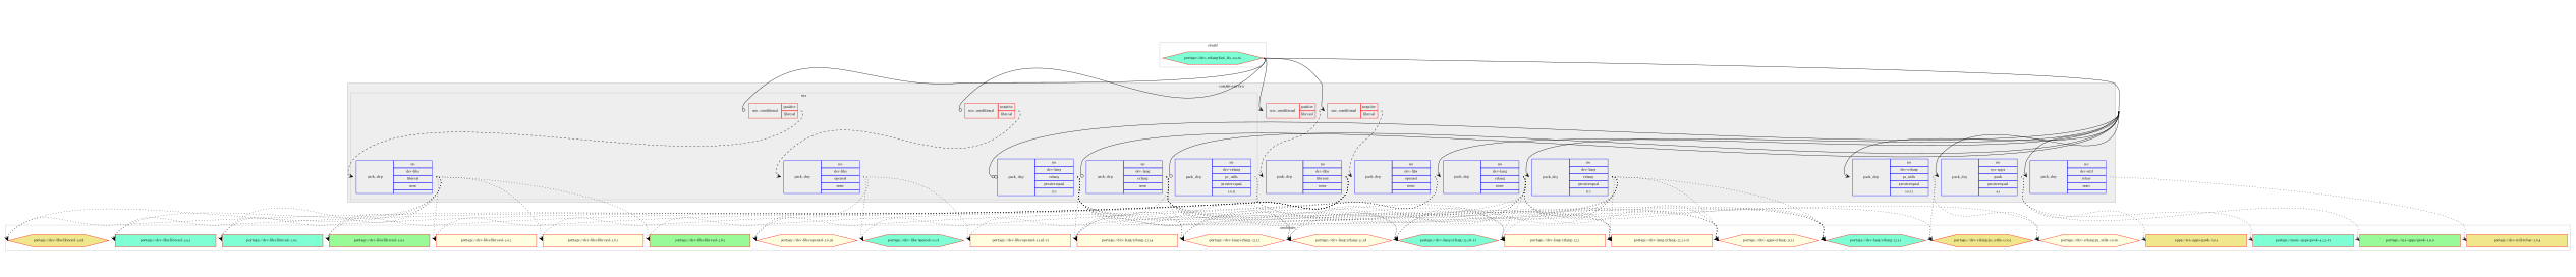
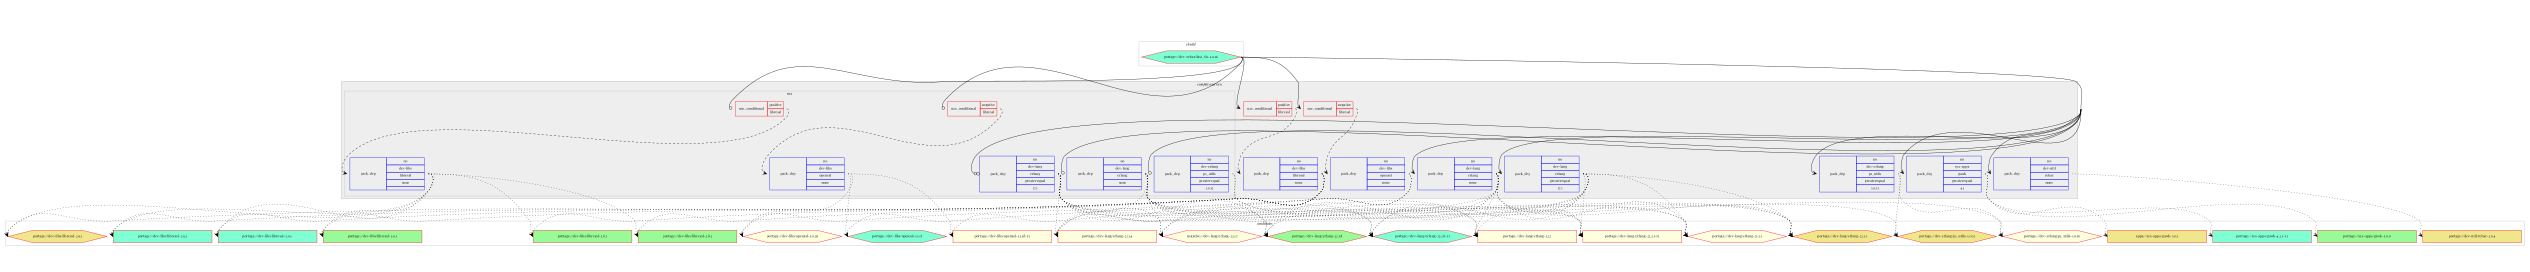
  digraph {
    compound=true
    concentrate=true
    fontname="Playfair Display"
    fontsize=10
    newrank=true
    rankdir=TB
    ranksep=1.5
    node [color=red fontname="Playfair Display" fontsize=10 shape=none style=filled]
    edge [arrowhead=vee fontname="Playfair Display" headport=w style=dotted tailport=e weight=100]
-   n1 [fillcolor=aquamarine label="portage://dev-erlang/fast_tls-1.0.26" shape=hexagon width=4]
+   n1 [fillcolor=aquamarine label="portage://dev-rebar/fast_tls-1.0.26" shape=hexagon width=4]
    n2 [color=blue label=<<TABLE BORDER="0" CELLBORDER="1" CELLSPACING="0" CELLPADDING="4" WIDTH="220"><TR><TD ROWSPAN="6" CELLPADDING="30">pack_dep</TD></TR><TR><TD WIDTH="110">no</TD></TR><TR><TD>dev-libs</TD></TR><TR><TD>openssl</TD></TR><TR><TD>none</TD></TR><TR><TD></TD></TR></TABLE>> style=""]
    n3 [label=<<TABLE BORDER="0" CELLBORDER="1" CELLSPACING="0" CELLPADDING="4"><TR><TD ROWSPAN="3" CELLPADDING="10">use_conditional</TD></TR><TR><TD>negative</TD></TR><TR><TD>libressl</TD></TR></TABLE>> style=""]
    n4 [color=blue label=<<TABLE BORDER="0" CELLBORDER="1" CELLSPACING="0" CELLPADDING="4" WIDTH="220"><TR><TD ROWSPAN="6" CELLPADDING="30">pack_dep</TD></TR><TR><TD WIDTH="110">no</TD></TR><TR><TD>dev-libs</TD></TR><TR><TD>libressl</TD></TR><TR><TD>none</TD></TR><TR><TD></TD></TR></TABLE>> style=""]
    n5 [label=<<TABLE BORDER="0" CELLBORDER="1" CELLSPACING="0" CELLPADDING="4"><TR><TD ROWSPAN="3" CELLPADDING="10">use_conditional</TD></TR><TR><TD>positive</TD></TR><TR><TD>libressl</TD></TR></TABLE>> style=""]
    n6 [color=blue label=<<TABLE BORDER="0" CELLBORDER="1" CELLSPACING="0" CELLPADDING="4" WIDTH="220"><TR><TD ROWSPAN="6" CELLPADDING="30">pack_dep</TD></TR><TR><TD WIDTH="110">no</TD></TR><TR><TD>dev-erlang</TD></TR><TR><TD>p1_utils</TD></TR><TR><TD>greaterequal</TD></TR><TR><TD>1.0.13</TD></TR></TABLE>> style=""]
    n7 [color=blue label=<<TABLE BORDER="0" CELLBORDER="1" CELLSPACING="0" CELLPADDING="4" WIDTH="220"><TR><TD ROWSPAN="6" CELLPADDING="30">pack_dep</TD></TR><TR><TD WIDTH="110">no</TD></TR><TR><TD>dev-lang</TD></TR><TR><TD>erlang</TD></TR><TR><TD>greaterequal</TD></TR><TR><TD>17.1</TD></TR></TABLE>> style=""]
    n8 [color=blue label=<<TABLE BORDER="0" CELLBORDER="1" CELLSPACING="0" CELLPADDING="4" WIDTH="220"><TR><TD ROWSPAN="6" CELLPADDING="30">pack_dep</TD></TR><TR><TD WIDTH="110">no</TD></TR><TR><TD>dev-lang</TD></TR><TR><TD>erlang</TD></TR><TR><TD>none</TD></TR><TR><TD></TD></TR></TABLE>> style=""]
    n9 [color=blue label=<<TABLE BORDER="0" CELLBORDER="1" CELLSPACING="0" CELLPADDING="4" WIDTH="220"><TR><TD ROWSPAN="6" CELLPADDING="30">pack_dep</TD></TR><TR><TD WIDTH="110">no</TD></TR><TR><TD>dev-util</TD></TR><TR><TD>rebar</TD></TR><TR><TD>none</TD></TR><TR><TD></TD></TR></TABLE>> style=""]
    n10 [color=blue label=<<TABLE BORDER="0" CELLBORDER="1" CELLSPACING="0" CELLPADDING="4" WIDTH="220"><TR><TD ROWSPAN="6" CELLPADDING="30">pack_dep</TD></TR><TR><TD WIDTH="110">no</TD></TR><TR><TD>sys-apps</TD></TR><TR><TD>gawk</TD></TR><TR><TD>greaterequal</TD></TR><TR><TD>4.1</TD></TR></TABLE>> style=""]
    n11 [color=blue label=<<TABLE BORDER="0" CELLBORDER="1" CELLSPACING="0" CELLPADDING="4" WIDTH="220"><TR><TD ROWSPAN="6" CELLPADDING="30">pack_dep</TD></TR><TR><TD WIDTH="110">no</TD></TR><TR><TD>dev-libs</TD></TR><TR><TD>openssl</TD></TR><TR><TD>none</TD></TR><TR><TD></TD></TR></TABLE>> style=""]
    n12 [label=<<TABLE BORDER="0" CELLBORDER="1" CELLSPACING="0" CELLPADDING="4"><TR><TD ROWSPAN="3" CELLPADDING="10">use_conditional</TD></TR><TR><TD>negative</TD></TR><TR><TD>libressl</TD></TR></TABLE>> style=""]
    n13 [color=blue label=<<TABLE BORDER="0" CELLBORDER="1" CELLSPACING="0" CELLPADDING="4" WIDTH="220"><TR><TD ROWSPAN="6" CELLPADDING="30">pack_dep</TD></TR><TR><TD WIDTH="110">no</TD></TR><TR><TD>dev-libs</TD></TR><TR><TD>libressl</TD></TR><TR><TD>none</TD></TR><TR><TD></TD></TR></TABLE>> style=""]
    n14 [label=<<TABLE BORDER="0" CELLBORDER="1" CELLSPACING="0" CELLPADDING="4"><TR><TD ROWSPAN="3" CELLPADDING="10">use_conditional</TD></TR><TR><TD>positive</TD></TR><TR><TD>libressl</TD></TR></TABLE>> style=""]
    n15 [color=blue label=<<TABLE BORDER="0" CELLBORDER="1" CELLSPACING="0" CELLPADDING="4" WIDTH="220"><TR><TD ROWSPAN="6" CELLPADDING="30">pack_dep</TD></TR><TR><TD WIDTH="110">no</TD></TR><TR><TD>dev-erlang</TD></TR><TR><TD>p1_utils</TD></TR><TR><TD>greaterequal</TD></TR><TR><TD>1.0.13</TD></TR></TABLE>> style=""]
    n16 [color=blue label=<<TABLE BORDER="0" CELLBORDER="1" CELLSPACING="0" CELLPADDING="4" WIDTH="220"><TR><TD ROWSPAN="6" CELLPADDING="30">pack_dep</TD></TR><TR><TD WIDTH="110">no</TD></TR><TR><TD>dev-lang</TD></TR><TR><TD>erlang</TD></TR><TR><TD>greaterequal</TD></TR><TR><TD>17.1</TD></TR></TABLE>> style=""]
    n17 [color=blue label=<<TABLE BORDER="0" CELLBORDER="1" CELLSPACING="0" CELLPADDING="4" WIDTH="220"><TR><TD ROWSPAN="6" CELLPADDING="30">pack_dep</TD></TR><TR><TD WIDTH="110">no</TD></TR><TR><TD>dev-lang</TD></TR><TR><TD>erlang</TD></TR><TR><TD>none</TD></TR><TR><TD></TD></TR></TABLE>> style=""]
-   n18 [fillcolor=lightyellow label="portage://dev-libs/libressl-3.0.2" shape=box width=4]
    n19 [fillcolor=palegreen label="portage://dev-libs/libressl-3.0.1" shape=box width=4]
    n20 [fillcolor=aquamarine label="portage://dev-libs/libressl-3.0.0" shape=box width=4]
    n21 [fillcolor=aquamarine label="portage://dev-libs/libressl-2.9.2" shape=box width=4]
-   n22 [fillcolor=khaki label="portage://dev-libs/libressl-2.9.8" shape=hexagon width=4]
+   n22 [fillcolor=khaki label="portage://dev-libs/libressl-2.9.1" shape=hexagon width=4]
    n23 [fillcolor=palegreen label="portage://dev-libs/libressl-2.8.3" shape=box width=4]
-   n24 [fillcolor=lightyellow label="portage://dev-libs/libressl-2.6.5" shape=box width=4]
+   n24 [fillcolor=palegreen label="portage://dev-libs/libressl-2.6.5" shape=box width=4]
    n25 [fillcolor=lightyellow label="portage://dev-libs/openssl-1.1.1d-r3" shape=box width=4]
    n26 [fillcolor=aquamarine label="portage://dev-libs/openssl-1.1.0l" shape=hexagon width=4]
    n27 [fillcolor=lightyellow label="portage://dev-libs/openssl-1.0.2u" shape=hexagon width=4]
    n28 [fillcolor=lightyellow label="portage://dev-erlang/p1_utils-1.0.16" shape=hexagon width=4]
    n29 [fillcolor=khaki label="portage://dev-erlang/p1_utils-1.0.13" shape=hexagon width=4]
    n30 [fillcolor=lightyellow label="portage://dev-lang/erlang-22.2.1-r1" shape=box width=4]
    n31 [fillcolor=lightyellow label="portage://dev-lang/erlang-22.2" shape=box width=4]
    n32 [fillcolor=aquamarine label="portage://dev-lang/erlang-22.1.8-r1" shape=hexagon width=4]
-   n33 [fillcolor=lightyellow label="portage://dev-lang/erlang-22.1.8" shape=hexagon width=4]
-   n34 [fillcolor=lightyellow label="portage://dev-lang/erlang-22.1.7" shape=hexagon width=4]
+   n33 [fillcolor=palegreen label="portage://dev-lang/erlang-22.1.8" shape=hexagon width=4]
+   n34 [fillcolor=lightyellow label="negative://dev-lang/erlang-22.1.7" shape=hexagon width=4]
    n35 [fillcolor=lightyellow label="portage://dev-lang/erlang-22.1.4" shape=box width=4]
-   n36 [fillcolor=aquamarine label="portage://dev-lang/erlang-22.1.1" shape=hexagon width=4]
-   n37 [fillcolor=lightyellow label="portage://dev-apps/erlang-21.1.1" shape=hexagon width=4]
+   n36 [fillcolor=khaki label="portage://dev-lang/erlang-22.1.1" shape=hexagon width=4]
+   n37 [fillcolor=lightyellow label="portage://dev-lang/erlang-21.1.1" shape=hexagon width=4]
    n38 [fillcolor=khaki label="portage://dev-util/rebar-2.6.4" shape=box width=4]
    n39 [fillcolor=khaki label="apps://sys-apps/gawk-5.0.1" shape=box width=4]
    n40 [fillcolor=palegreen label="portage://sys-apps/gawk-5.0.0" shape=box width=4]
-   n41 [fillcolor=aquamarine label="portage://none-apps/gawk-4.2.1-r1" shape=box width=4]
+   n41 [fillcolor=aquamarine label="portage://sys-apps/gawk-4.2.1-r1" shape=box width=4]
    subgraph cluster_1 {
      color=gray
      label=<<i>dependencies</i>>
      subgraph cluster_2 {
        color=gray
        fillcolor="#eeeeee"
        label=<<i>compile</i>>
        style=filled
        subgraph sub_3 {
          color=gray
          fillcolor="#eeeeee"
          label=<<i>compile</i>>
          style=filled
          n3
          subgraph sub_4 {
            color=gray
            fillcolor="#eeeeee"
            label=<<i>compile</i>>
            style=filled
            n2
          }
        }
        subgraph sub_5 {
          color=gray
          fillcolor="#eeeeee"
          label=<<i>compile</i>>
          style=filled
          n5
          subgraph sub_6 {
            color=gray
            fillcolor="#eeeeee"
            label=<<i>compile</i>>
            style=filled
            n4
          }
        }
        subgraph sub_7 {
          color=gray
          fillcolor="#eeeeee"
          label=<<i>compile</i>>
          style=filled
          n6
        }
        subgraph sub_8 {
          color=gray
          fillcolor="#eeeeee"
          label=<<i>compile</i>>
          style=filled
          n7
        }
        subgraph sub_9 {
          color=gray
          fillcolor="#eeeeee"
          label=<<i>compile</i>>
          style=filled
          n8
        }
        subgraph sub_10 {
          color=gray
          fillcolor="#eeeeee"
          label=<<i>compile</i>>
          style=filled
          n9
        }
        subgraph sub_11 {
          color=gray
          fillcolor="#eeeeee"
          label=<<i>compile</i>>
          style=filled
          n10
        }
      }
      subgraph cluster_12 {
        color=gray
        fillcolor="#eeeeee"
        label=<<i>compile and run</i>>
        style=filled
      }
      subgraph cluster_13 {
        color=gray
        fillcolor="#eeeeee"
        label=<<i>run</i>>
        style=filled
        subgraph sub_14 {
          color=gray
          fillcolor="#eeeeee"
          label=<<i>run</i>>
          style=filled
          n12
          subgraph sub_15 {
            color=gray
            fillcolor="#eeeeee"
            label=<<i>run</i>>
            style=filled
            n11
          }
        }
        subgraph sub_16 {
          color=gray
          fillcolor="#eeeeee"
          label=<<i>run</i>>
          style=filled
          n14
          subgraph sub_17 {
            color=gray
            fillcolor="#eeeeee"
            label=<<i>run</i>>
            style=filled
            n13
          }
        }
        subgraph sub_18 {
          color=gray
          fillcolor="#eeeeee"
          label=<<i>run</i>>
          style=filled
          n15
        }
        subgraph sub_19 {
          color=gray
          fillcolor="#eeeeee"
          label=<<i>run</i>>
          style=filled
          n16
        }
        subgraph sub_20 {
          color=gray
          fillcolor="#eeeeee"
          label=<<i>run</i>>
          style=filled
          n17
        }
      }
    }
    subgraph cluster_21 {
      color=gray
      label=<<i>ebuild</i>>
      n1
    }
    subgraph cluster_22 {
      color=gray
      label=<<i>candidates</i>>
      rank=same
      subgraph sub_23 {
        color=black
        label=<<i>candidates</i>>
        nodesep=1
        rank=same
-       n18
        n19
        n20
        n21
        n22
        n23
        n24
      }
      subgraph sub_24 {
        color=black
        label=<<i>candidates</i>>
        nodesep=1
        rank=same
        n25
        n26
        n27
      }
      subgraph sub_25 {
        color=black
        label=<<i>candidates</i>>
        nodesep=1
        rank=same
        n28
        n29
      }
      subgraph sub_26 {
        color=black
        label=<<i>candidates</i>>
        nodesep=1
        rank=same
        n30
        n31
        n32
        n33
        n34
        n35
        n36
        n37
      }
      subgraph sub_27 {
        color=black
        label=<<i>candidates</i>>
        nodesep=1
        rank=same
        n30
        n31
        n32
        n33
        n34
        n35
        n36
        n37
      }
      subgraph sub_28 {
        color=black
        label=<<i>candidates</i>>
        nodesep=1
        rank=same
        n38
      }
      subgraph sub_29 {
        color=black
        label=<<i>candidates</i>>
        nodesep=1
        rank=same
        n39
        n40
        n41
      }
      subgraph sub_30 {
        color=black
        label=<<i>candidates</i>>
        nodesep=1
        rank=same
        n25
        n26
        n27
      }
      subgraph sub_31 {
        color=black
        label=<<i>candidates</i>>
        nodesep=1
        rank=same
-       n18
        n19
        n20
        n21
        n22
        n23
        n24
      }
      subgraph sub_32 {
        color=black
        label=<<i>candidates</i>>
        nodesep=1
        rank=same
        n28
        n29
      }
      subgraph sub_33 {
        color=black
        label=<<i>candidates</i>>
        nodesep=1
        rank=same
        n30
        n31
        n32
        n33
        n34
        n35
        n36
        n37
      }
      subgraph sub_34 {
        color=black
        label=<<i>candidates</i>>
        nodesep=1
        rank=same
        n30
        n31
        n32
        n33
        n34
        n35
        n36
        n37
      }
    }
    n1 -> n3 [style=solid weight=20]
    n1 -> n5 [style=solid weight=20]
    n1 -> n6 [style=solid weight=20]
    n1 -> n7 [style=solid weight=20]
    n1 -> n8 [style=solid weight=20]
    n1 -> n9 [style=solid weight=20]
    n1 -> n10 [style=solid weight=20]
    n1 -> n12 [arrowhead=odot style=solid weight=20]
    n1 -> n14 [arrowhead=odot style=solid weight=20]
    n1 -> n15 [arrowhead=odot style=solid weight=20]
    n1 -> n16 [arrowhead=odot style=solid weight=20]
    n1 -> n17 [arrowhead=odot style=solid weight=20]
    n2 -> n25
    n2 -> n26
    n2 -> n27
    n3 -> n2 [style=dashed weight=20]
-   n4 -> n18
    n4 -> n19
    n4 -> n20
    n4 -> n21
    n4 -> n22
    n4 -> n23
    n4 -> n24
    n5 -> n4 [style=dashed weight=20]
    n6 -> n28
    n6 -> n29
    n7 -> n30
    n7 -> n31
    n7 -> n32
    n7 -> n33
    n7 -> n34
    n7 -> n35
    n7 -> n36
    n7 -> n37
    n8 -> n30
    n8 -> n31
    n8 -> n32
    n8 -> n33
    n8 -> n34
    n8 -> n35
    n8 -> n36
    n8 -> n37
    n9 -> n38
    n10 -> n39
    n10 -> n40
    n10 -> n41
    n11 -> n25
    n11 -> n26
    n11 -> n27
    n12 -> n11 [style=dashed weight=20]
-   n13 -> n18
    n13 -> n19
    n13 -> n20
    n13 -> n21
    n13 -> n22
    n13 -> n23
    n13 -> n24
    n14 -> n13 [style=dashed weight=20]
    n15 -> n28
    n15 -> n29
    n16 -> n30
    n16 -> n31
    n16 -> n32
    n16 -> n33
    n16 -> n34
    n16 -> n35
    n16 -> n36
    n16 -> n37
    n17 -> n30
    n17 -> n31
    n17 -> n32
    n17 -> n33
    n17 -> n34
    n17 -> n35
    n17 -> n36
    n17 -> n37
  }
